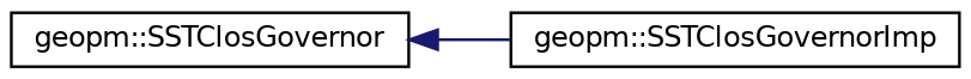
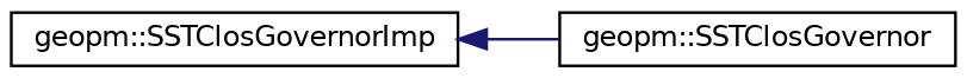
  digraph {
    rankdir=LR
    node [color=black fillcolor=white fontname=Helvetica fontsize=10 shape=record style=filled]
    n1 [height=0.2 label="geopm::SSTClosGovernor" width=0.4]
    n2 [height=0.2 label="geopm::SSTClosGovernorImp" width=0.4]
-   n1 -> n2 [color=midnightblue dir=back fontname=Helvetica fontsize=10 labelfontname=Helvetica labelfontsize=10 style=solid]
+   n2 -> n1 [color=midnightblue dir=back fontname=Helvetica fontsize=10 labelfontname=Helvetica labelfontsize=10 style=solid]
  }
